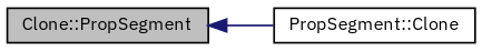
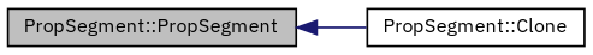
  digraph {
    rankdir=LR
    fontname="IBM Plex Sans"
    node [color=black fontname="IBM Plex Sans" fontsize=10 shape=record]
-   n1 [fillcolor=grey75 fontcolor=black height=0.2 label="Clone::PropSegment" style=filled width=0.4]
+   n1 [fillcolor=grey75 fontcolor=black height=0.2 label="PropSegment::PropSegment" style=filled width=0.4]
    n2 [height=0.2 label="PropSegment::Clone" width=0.4]
    n1 -> n2 [color=midnightblue dir=back fontname="IBM Plex Sans" fontsize=10 labelfontname=FreeSans labelfontsize=10 style=solid]
  }
